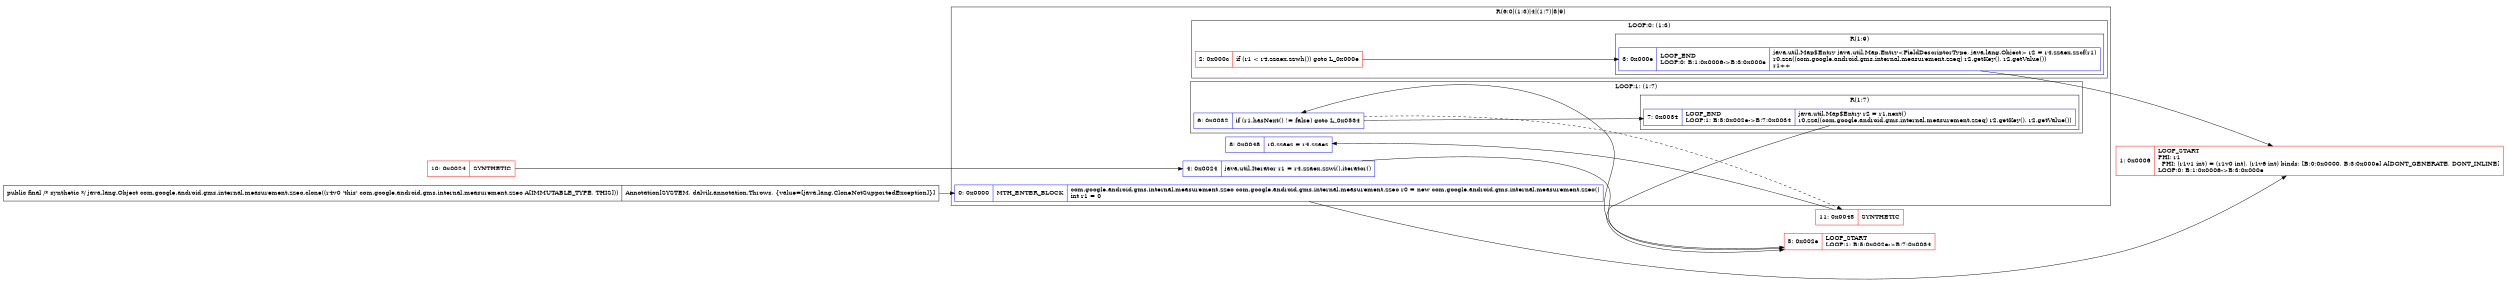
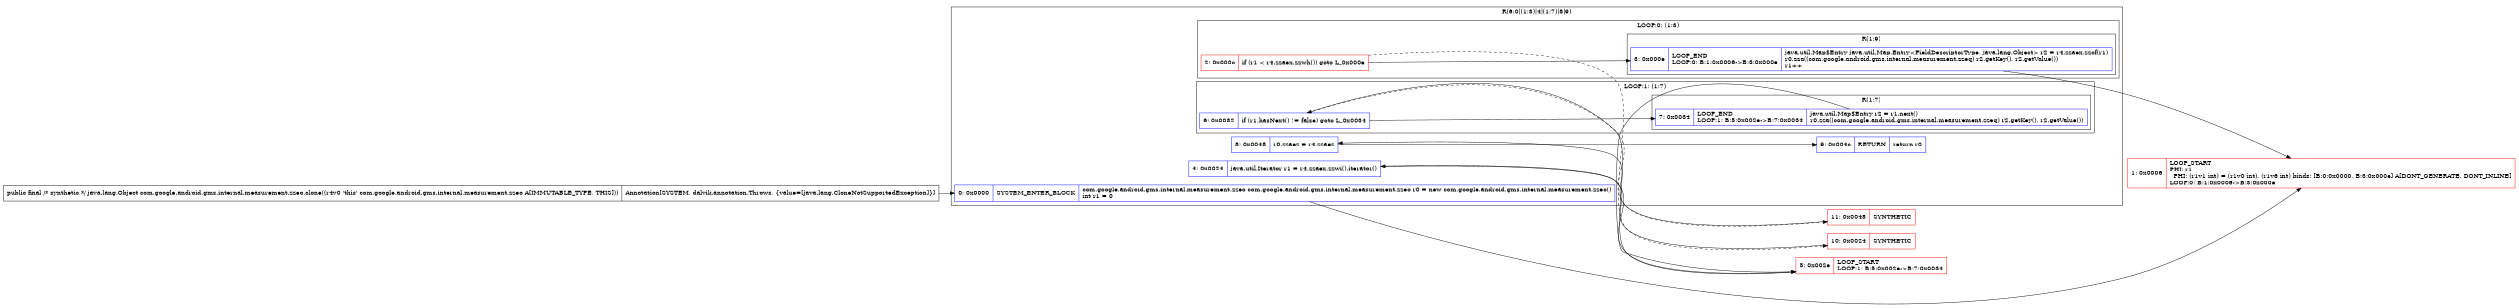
  digraph {
    rankdir=LR
    node [color=blue shape=record]
    n1 [label="{3\:\ 0x000e|LOOP_END\lLOOP:0: B:1:0x0006\-\>B:3:0x000e\l|java.util.Map$Entry java.util.Map.Entry\<FieldDescriptorType, java.lang.Object\> r2 = r4.zzaex.zzcf(r1)\lr0.zza((com.google.android.gms.internal.measurement.zzeq) r2.getKey(), r2.getValue())\lr1++\l}"]
    n2 [color=red label="{2\:\ 0x000c|if (r1 \< r4.zzaex.zzwh()) goto L_0x000e\l}"]
    n3 [label="{7\:\ 0x0034|LOOP_END\lLOOP:1: B:5:0x002e\-\>B:7:0x0034\l|java.util.Map$Entry r2 = r1.next()\lr0.zza((com.google.android.gms.internal.measurement.zzeq) r2.getKey(), r2.getValue())\l}"]
-   n4 [label="{6\:\ 0x0032|if (r1.hasNext() != false) goto L_0x0534\l}"]
-   n5 [label="{0\:\ 0x0000|MTH_ENTER_BLOCK\l|com.google.android.gms.internal.measurement.zzeo com.google.android.gms.internal.measurement.zzeo r0 = new com.google.android.gms.internal.measurement.zzeo()\lint r1 = 0\l}"]
+   n4 [label="{6\:\ 0x0032|if (r1.hasNext() != false) goto L_0x0034\l}"]
+   n5 [label="{0\:\ 0x0000|SYSTEM_ENTER_BLOCK\l|com.google.android.gms.internal.measurement.zzeo com.google.android.gms.internal.measurement.zzeo r0 = new com.google.android.gms.internal.measurement.zzeo()\lint r1 = 0\l}"]
    n6 [label="{4\:\ 0x0024|java.util.Iterator r1 = r4.zzaex.zzwi().iterator()\l}"]
    n7 [label="{8\:\ 0x0048|r0.zzaez = r4.zzaez\l}"]
+   n8 [label="{9\:\ 0x004c|RETURN\l|return r0\l}"]
    n9 [color=red label="{1\:\ 0x0006|LOOP_START\lPHI: r1 \l  PHI: (r1v1 int) = (r1v0 int), (r1v6 int) binds: [B:0:0x0000, B:3:0x000e] A[DONT_GENERATE, DONT_INLINE]\lLOOP:0: B:1:0x0006\-\>B:3:0x000e\l}"]
    n10 [color=red label="{10\:\ 0x0024|SYNTHETIC\l}"]
    n11 [color=red label="{5\:\ 0x002e|LOOP_START\lLOOP:1: B:5:0x002e\-\>B:7:0x0034\l}"]
    n12 [color=red label="{11\:\ 0x0048|SYNTHETIC\l}"]
    n13 [label="{public final \/* synthetic *\/ java.lang.Object com.google.android.gms.internal.measurement.zzeo.clone((r4v0 'this' com.google.android.gms.internal.measurement.zzeo A[IMMUTABLE_TYPE, THIS]))  | Annotation[SYSTEM, dalvik.annotation.Throws, \{value=[java.lang.CloneNotSupportedException]\}]\l}" color=""]
    subgraph cluster_1 {
      label="R(6:0|(1:3)|4|(1:7)|8|9)"
      n5
      n6
      n7
+     n8
      subgraph cluster_2 {
        label="LOOP:0: (1:3)"
        n2
        subgraph cluster_3 {
          label="R(1:9)"
          n1
        }
      }
      subgraph cluster_4 {
        label="LOOP:1: (1:7)"
        n4
        subgraph cluster_5 {
          label="R(1:7)"
          n3
        }
      }
    }
    n1 -> n9
    n2 -> n1
+   n2 -> n10 [style=dashed]
    n3 -> n11
    n4 -> n3
    n4 -> n12 [style=dashed]
    n5 -> n9
    n6 -> n11
+   n7 -> n8
    n10 -> n6
    n11 -> n4
    n12 -> n7
    n13 -> n5
  }
